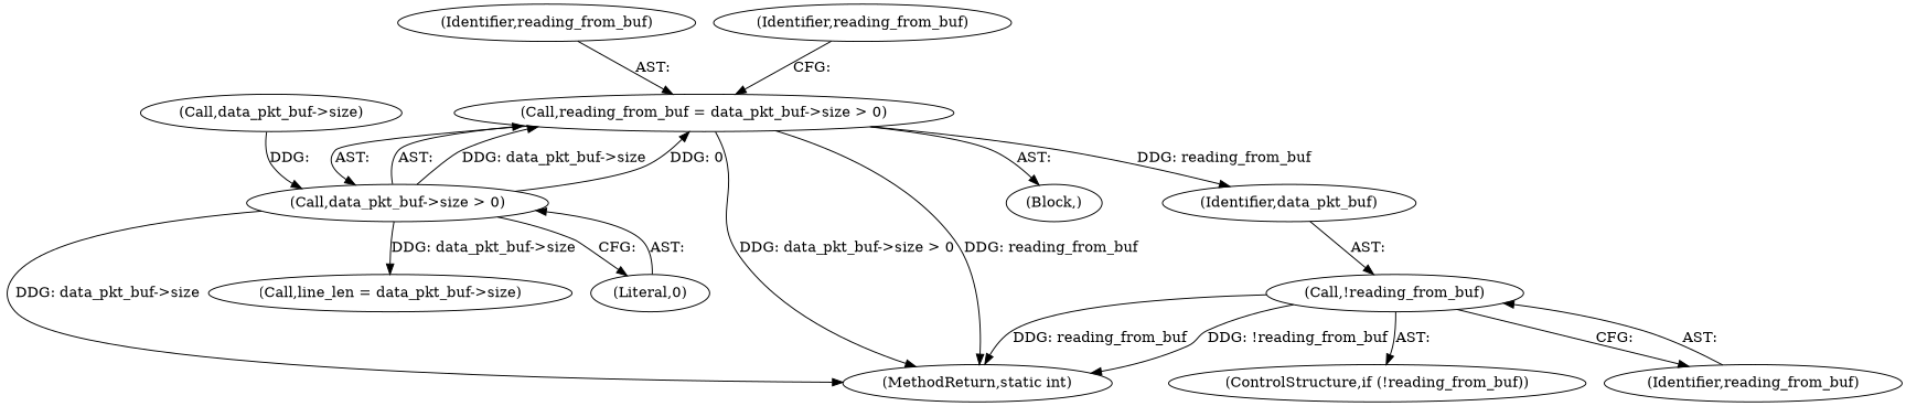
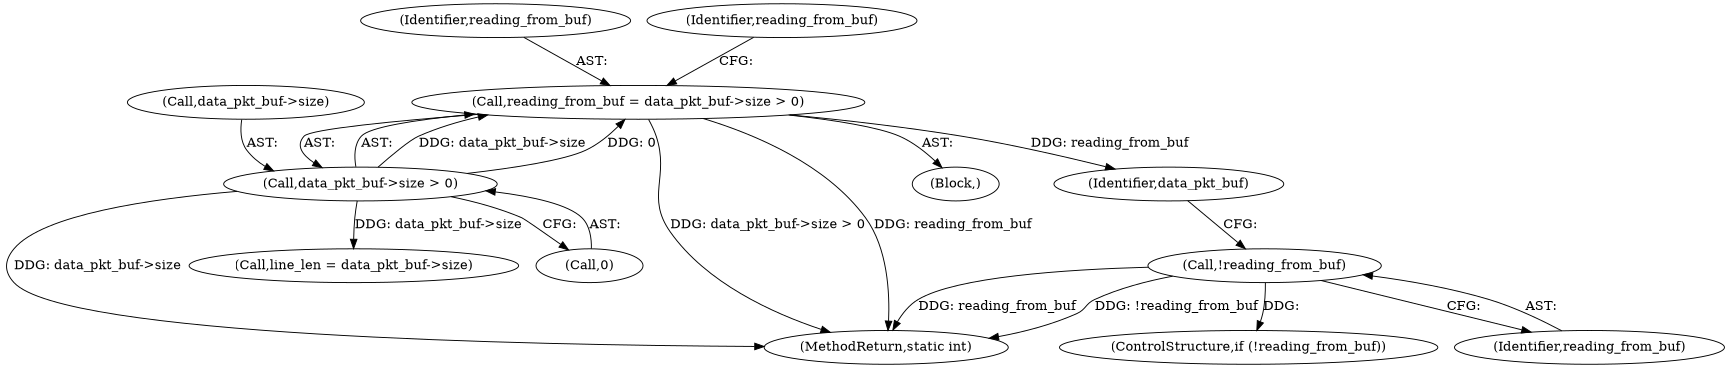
  digraph {
    n1 [label="(Call,!reading_from_buf)"]
    n2 [label="(MethodReturn,static int)"]
    n3 [label="(ControlStructure,if (!reading_from_buf))"]
    n4 [label="(Identifier,reading_from_buf)"]
    n5 [label="(Call,reading_from_buf = data_pkt_buf->size > 0)"]
    n6 [label="(Call,data_pkt_buf->size > 0)"]
    n7 [label="(Block,)"]
    n8 [label="(Identifier,data_pkt_buf)"]
    n9 [label="(Call,line_len = data_pkt_buf->size)"]
-   n10 [label="(Literal,0)"]
+   n10 [label="(Call,0)"]
    n11 [label="(Identifier,reading_from_buf)"]
    n12 [label="(Identifier,reading_from_buf)"]
    n13 [label="(Call,data_pkt_buf->size)"]
    n1 -> n2 [label="DDG: reading_from_buf"]
    n1 -> n2 [label="DDG: !reading_from_buf"]
-   n1 -> n3 [label="AST: "]
+   n1 -> n3 [label="DDG: "]
    n1 -> n4 [label="CFG: "]
    n4 -> n1 [label="AST: "]
    n5 -> n2 [label="DDG: data_pkt_buf->size > 0"]
    n5 -> n2 [label="DDG: reading_from_buf"]
    n5 -> n6 [label="AST: "]
    n5 -> n7 [label="AST: "]
    n5 -> n8 [label="DDG: reading_from_buf"]
    n6 -> n2 [label="DDG: data_pkt_buf->size"]
    n6 -> n5 [label="AST: "]
    n6 -> n5 [label="DDG: data_pkt_buf->size"]
    n6 -> n5 [label="DDG: 0"]
    n6 -> n9 [label="DDG: data_pkt_buf->size"]
    n6 -> n10 [label="CFG: "]
-   n8 -> n1 [label="AST: "]
+   n8 -> n1 [label="CFG: "]
    n10 -> n6 [label="AST: "]
    n11 -> n5 [label="AST: "]
    n12 -> n5 [label="CFG: "]
-   n13 -> n6 [label="DDG: "]
+   n13 -> n6 [label="AST: "]
  }
